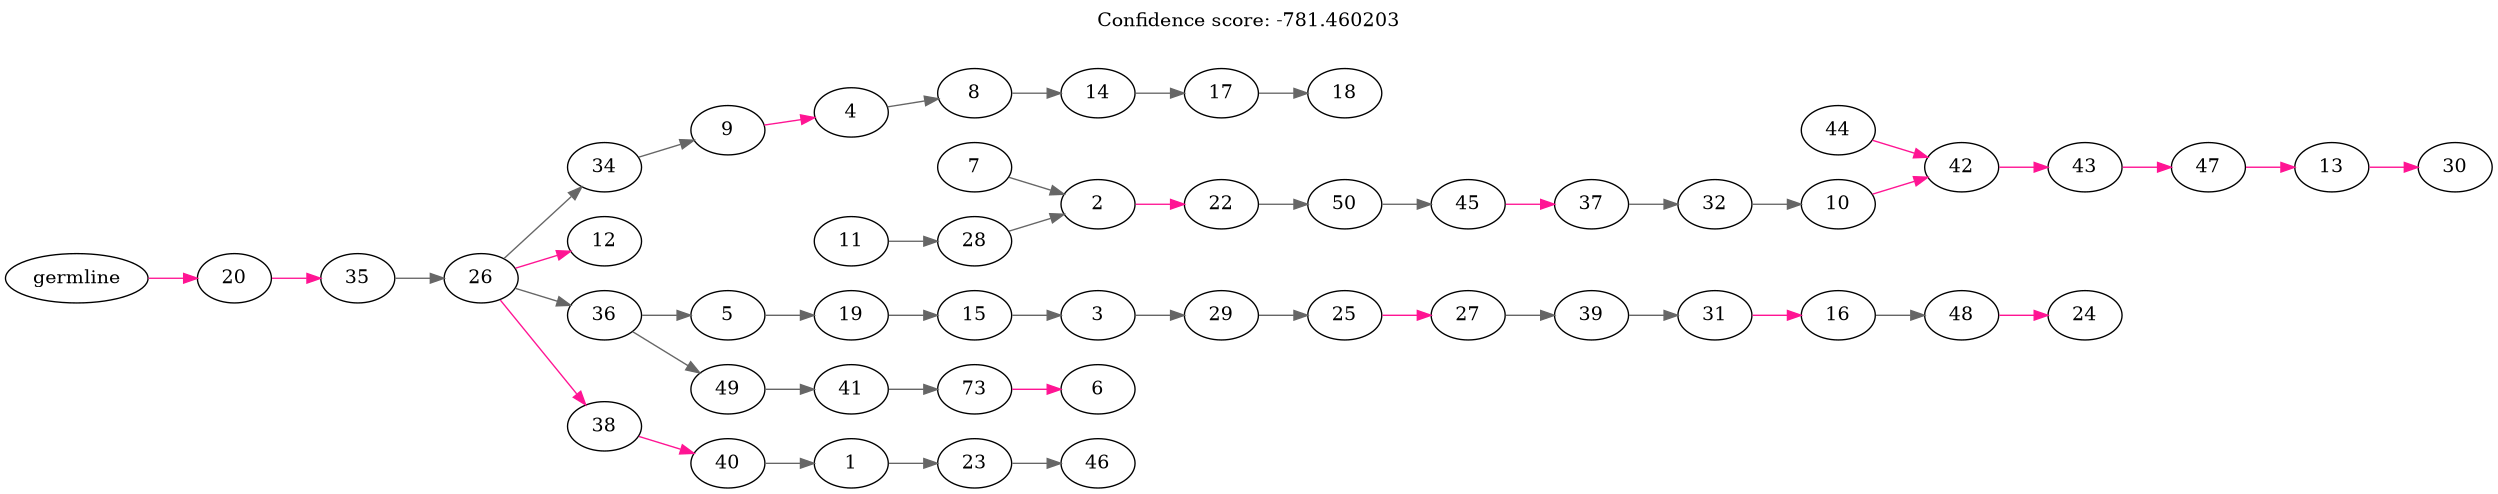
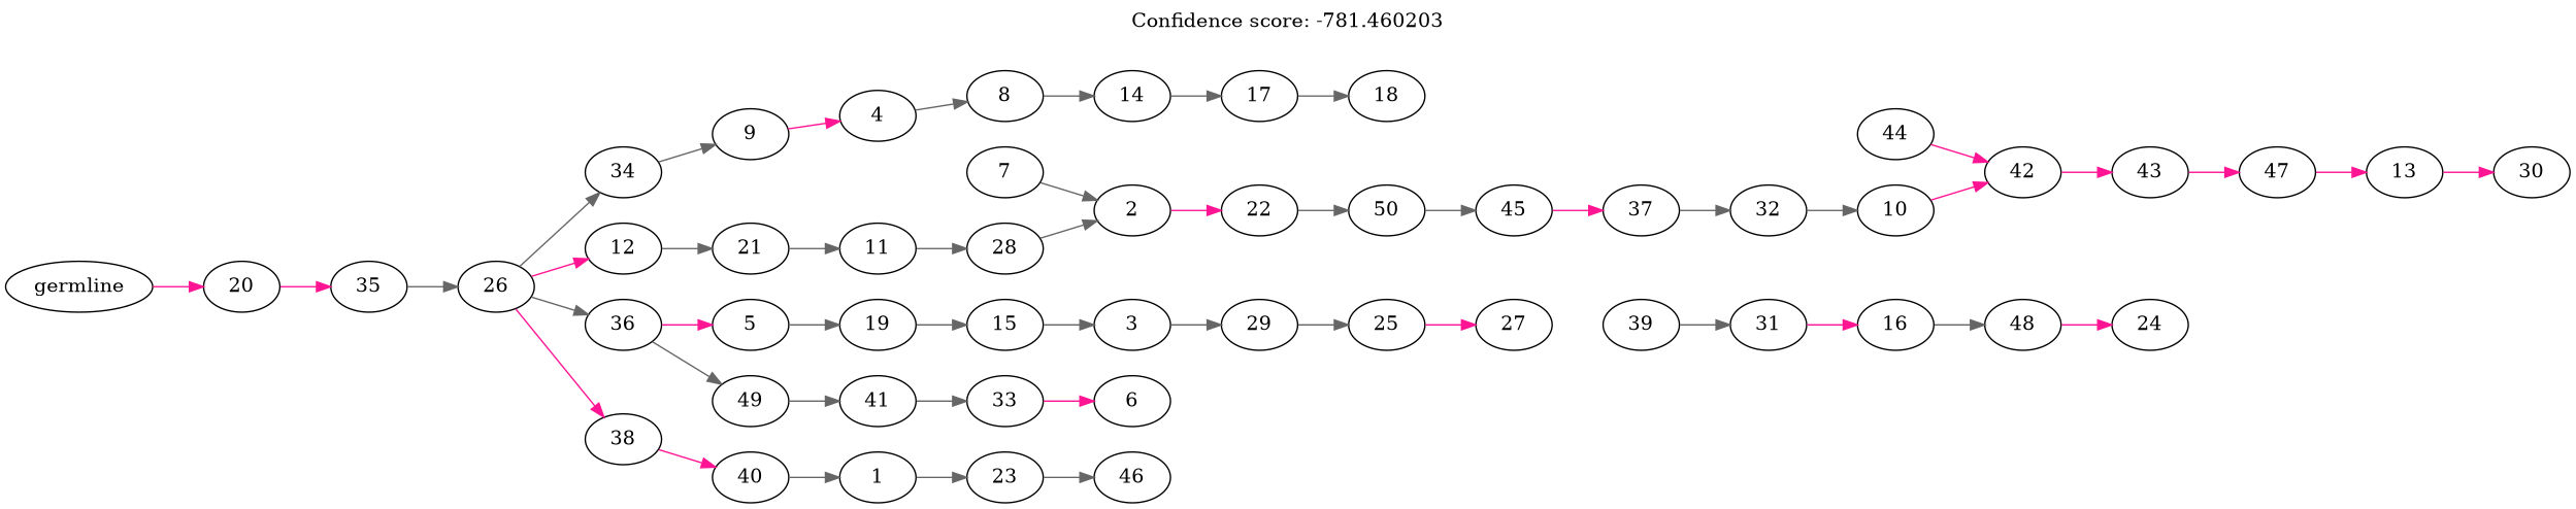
  digraph {
    label="Confidence score: -781.460203"
    labelloc=t
    rankdir=LR
    edge [color=gray40]
    n1 [label=17]
    n2 [label=18]
    n3 [label=14]
    n4 [label=8]
    n5 [label=4]
    n6 [label=9]
    n7 [label=34]
    n8 [label=13]
    n9 [label=30]
    n10 [label=47]
    n11 [label=43]
    n12 [label=42]
    n13 [label=44]
    n14 [label=10]
    n15 [label=32]
    n16 [label=37]
    n17 [label=45]
    n18 [label=50]
    n19 [label=22]
    n20 [label=2]
    n21 [label=7]
    n22 [label=28]
    n23 [label=11]
+   n24 [label=21]
    n25 [label=12]
-   n26 [label=73]
+   n26 [label=33]
    n27 [label=6]
    n28 [label=41]
    n29 [label=49]
    n30 [label=48]
    n31 [label=24]
    n32 [label=16]
    n33 [label=31]
    n34 [label=39]
    n35 [label=27]
    n36 [label=25]
    n37 [label=29]
    n38 [label=3]
    n39 [label=15]
    n40 [label=19]
    n41 [label=5]
    n42 [label=36]
    n43 [label=23]
    n44 [label=46]
    n45 [label=1]
    n46 [label=40]
    n47 [label=38]
    n48 [label=26]
    n49 [label=35]
    n50 [label=20]
    n51 [label=germline]
    n1 -> n2
    n3 -> n1
    n4 -> n3
    n5 -> n4
    n6 -> n5 [color=deeppink]
    n7 -> n6
    n8 -> n9 [color=deeppink]
    n10 -> n8 [color=deeppink]
    n11 -> n10 [color=deeppink]
    n12 -> n11 [color=deeppink]
    n13 -> n12 [color=deeppink]
    n14 -> n12 [color=deeppink]
    n15 -> n14
    n16 -> n15
    n17 -> n16 [color=deeppink]
    n18 -> n17
    n19 -> n18
    n20 -> n19 [color=deeppink]
    n21 -> n20
    n22 -> n20
    n23 -> n22
+   n24 -> n23
+   n25 -> n24
    n26 -> n27 [color=deeppink]
    n28 -> n26
    n29 -> n28
    n30 -> n31 [color=deeppink]
    n32 -> n30
    n33 -> n32 [color=deeppink]
    n34 -> n33
-   n35 -> n34
    n36 -> n35 [color=deeppink]
    n37 -> n36
    n38 -> n37
    n39 -> n38
    n40 -> n39
    n41 -> n40
    n42 -> n29
-   n42 -> n41
+   n42 -> n41 [color=deeppink]
    n43 -> n44
    n45 -> n43
    n46 -> n45
    n47 -> n46 [color=deeppink]
    n48 -> n7
    n48 -> n25 [color=deeppink]
    n48 -> n42
    n48 -> n47 [color=deeppink]
    n49 -> n48
    n50 -> n49 [color=deeppink]
    n51 -> n50 [color=deeppink]
  }
